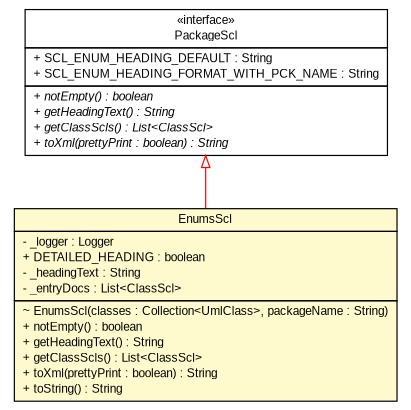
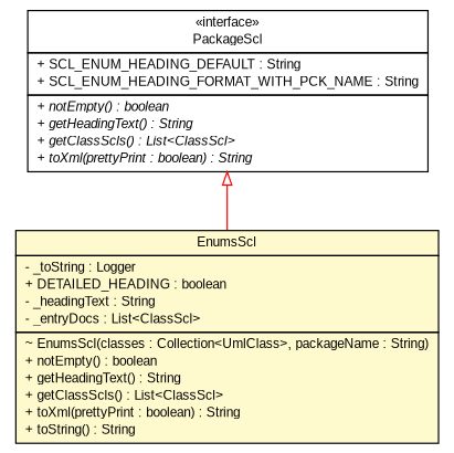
  digraph {
    nodesep=0.25
    ranksep=0.5
    node [fontcolor=black fontname=arial fontsize=10.0 shape=plaintext]
    n1 [label=<<table title="org.tanjakostic.jcleancim.docgen.collector.PackageScl" border="0" cellborder="1" cellspacing="0" cellpadding="2" port="p" href="../PackageScl.html"> 		<tr><td><table border="0" cellspacing="0" cellpadding="1"> <tr><td align="center" balign="center"> &#171;interface&#187; </td></tr> <tr><td align="center" balign="center"> PackageScl </td></tr> 		</table></td></tr> 		<tr><td><table border="0" cellspacing="0" cellpadding="1"> <tr><td align="left" balign="left"> + SCL_ENUM_HEADING_DEFAULT : String </td></tr> <tr><td align="left" balign="left"> + SCL_ENUM_HEADING_FORMAT_WITH_PCK_NAME : String </td></tr> 		</table></td></tr> 		<tr><td><table border="0" cellspacing="0" cellpadding="1"> <tr><td align="left" balign="left"><font face="Arial Italic" point-size="10.0"> + notEmpty() : boolean </font></td></tr> <tr><td align="left" balign="left"><font face="Arial Italic" point-size="10.0"> + getHeadingText() : String </font></td></tr> <tr><td align="left" balign="left"><font face="Arial Italic" point-size="10.0"> + getClassScls() : List&lt;ClassScl&gt; </font></td></tr> <tr><td align="left" balign="left"><font face="Arial Italic" point-size="10.0"> + toXml(prettyPrint : boolean) : String </font></td></tr> 		</table></td></tr> 		</table>>]
-   n2 [label=<<table title="org.tanjakostic.jcleancim.docgen.collector.impl.EnumsScl" border="0" cellborder="1" cellspacing="0" cellpadding="2" port="p" bgcolor="lemonChiffon" href="./EnumsScl.html"> 		<tr><td><table border="0" cellspacing="0" cellpadding="1"> <tr><td align="center" balign="center"> EnumsScl </td></tr> 		</table></td></tr> 		<tr><td><table border="0" cellspacing="0" cellpadding="1"> <tr><td align="left" balign="left"> - _logger : Logger </td></tr> <tr><td align="left" balign="left"> + DETAILED_HEADING : boolean </td></tr> <tr><td align="left" balign="left"> - _headingText : String </td></tr> <tr><td align="left" balign="left"> - _entryDocs : List&lt;ClassScl&gt; </td></tr> 		</table></td></tr> 		<tr><td><table border="0" cellspacing="0" cellpadding="1"> <tr><td align="left" balign="left"> ~ EnumsScl(classes : Collection&lt;UmlClass&gt;, packageName : String) </td></tr> <tr><td align="left" balign="left"> + notEmpty() : boolean </td></tr> <tr><td align="left" balign="left"> + getHeadingText() : String </td></tr> <tr><td align="left" balign="left"> + getClassScls() : List&lt;ClassScl&gt; </td></tr> <tr><td align="left" balign="left"> + toXml(prettyPrint : boolean) : String </td></tr> <tr><td align="left" balign="left"> + toString() : String </td></tr> 		</table></td></tr> 		</table>>]
+   n2 [label=<<table title="org.tanjakostic.jcleancim.docgen.collector.impl.EnumsScl" border="0" cellborder="1" cellspacing="0" cellpadding="2" port="p" bgcolor="lemonChiffon" href="./EnumsScl.html"> 		<tr><td><table border="0" cellspacing="0" cellpadding="1"> <tr><td align="center" balign="center"> EnumsScl </td></tr> 		</table></td></tr> 		<tr><td><table border="0" cellspacing="0" cellpadding="1"> <tr><td align="left" balign="left"> - _toString : Logger </td></tr> <tr><td align="left" balign="left"> + DETAILED_HEADING : boolean </td></tr> <tr><td align="left" balign="left"> - _headingText : String </td></tr> <tr><td align="left" balign="left"> - _entryDocs : List&lt;ClassScl&gt; </td></tr> 		</table></td></tr> 		<tr><td><table border="0" cellspacing="0" cellpadding="1"> <tr><td align="left" balign="left"> ~ EnumsScl(classes : Collection&lt;UmlClass&gt;, packageName : String) </td></tr> <tr><td align="left" balign="left"> + notEmpty() : boolean </td></tr> <tr><td align="left" balign="left"> + getHeadingText() : String </td></tr> <tr><td align="left" balign="left"> + getClassScls() : List&lt;ClassScl&gt; </td></tr> <tr><td align="left" balign="left"> + toXml(prettyPrint : boolean) : String </td></tr> <tr><td align="left" balign="left"> + toString() : String </td></tr> 		</table></td></tr> 		</table>>]
    n1 -> n2 [arrowtail=empty dir=back fontname=arial fontsize=10 headport=p labelfontname=arial labelfontsize=10 style=solid tailport=p color=red]
  }
